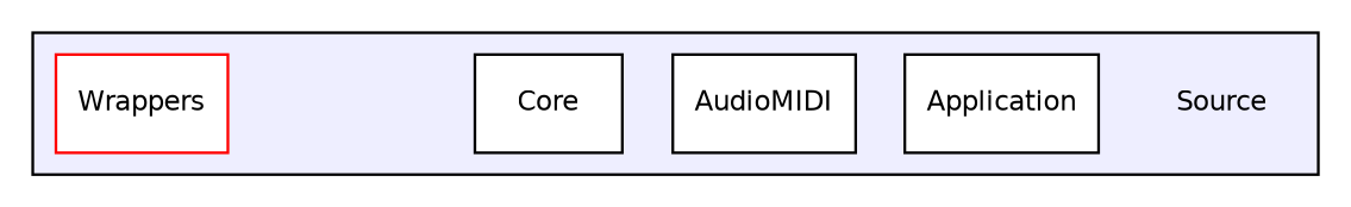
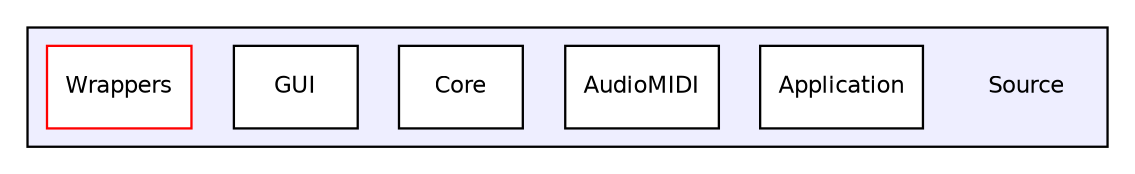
  digraph {
    compound=true
    node [fontname=Helvetica fontsize=10 shape=box color=black fillcolor=white style=filled]
    n1 [label=Source shape=plaintext color="" fillcolor="" style=""]
    n2 [label=Application]
    n3 [label=AudioMIDI]
    n4 [label=Core]
+   n5 [label=GUI]
    n6 [color=red label=Wrappers]
    subgraph cluster_1 {
      bgcolor="#eeeeff"
      pencolor=black
      n1
      n2
      n3
      n4
+     n5
      n6
    }
  }
